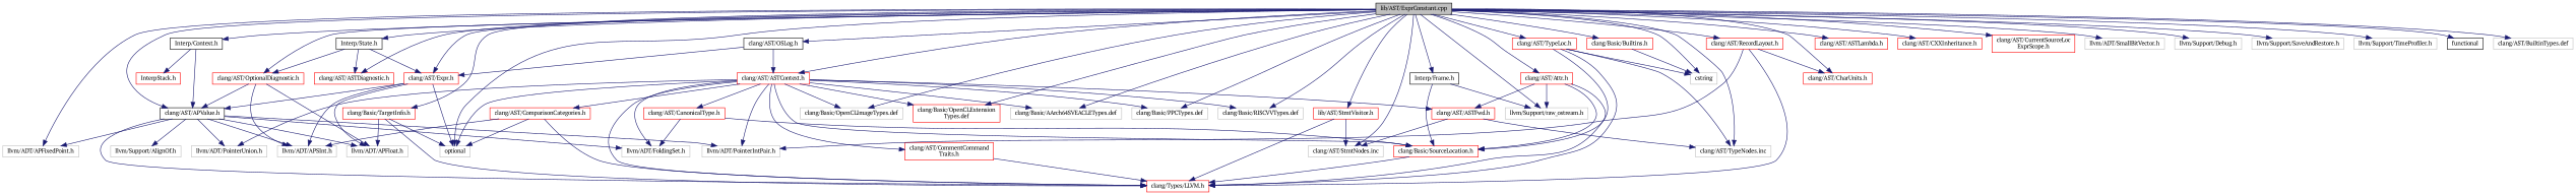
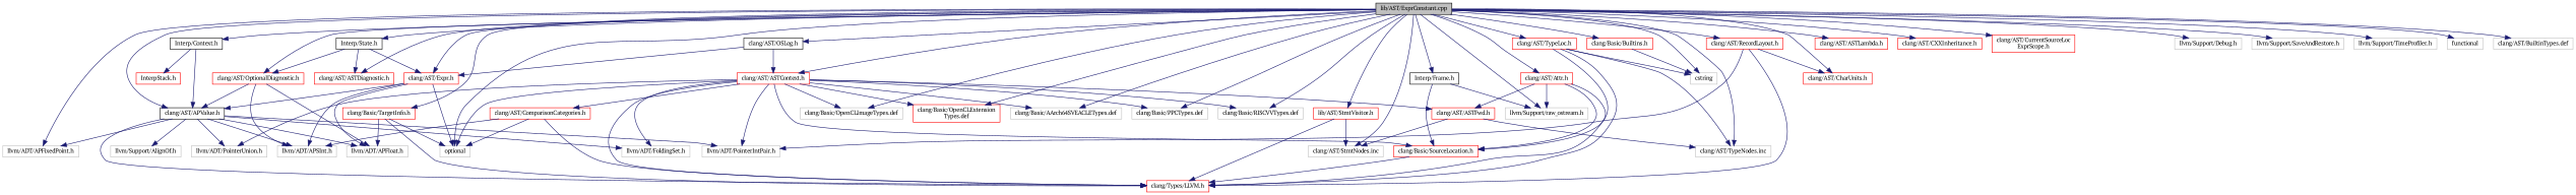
  digraph {
    fontname="PT Serif"
    node [color=grey75 fontname="PT Serif" fontsize=10 shape=record]
    edge [color=midnightblue fontname="PT Serif" fontsize=10 labelfontname=Helvetica labelfontsize=10 style=solid]
    n1 [color=black fillcolor=grey75 fontcolor=black height=0.2 label="lib/AST/ExprConstant.cpp" style=filled width=0.4]
    n2 [color=black height=0.2 label="Interp/Context.h" width=0.4]
    n3 [color=black height=0.2 label="clang/AST/APValue.h" width=0.4]
    n4 [height=0.2 label="llvm/ADT/APFixedPoint.h" width=0.4]
    n5 [color=black height=0.2 label="Interp/Frame.h" width=0.4]
    n6 [height=0.2 label="llvm/Support/raw_ostream.h" width=0.4]
    n7 [color=black height=0.2 label="Interp/State.h" width=0.4]
    n8 [color=red height=0.2 label="clang/AST/ASTDiagnostic.h" width=0.4]
    n9 [color=red height=0.2 label="clang/AST/Expr.h" width=0.4]
    n10 [height=0.2 label=optional width=0.4]
    n11 [color=red height=0.2 label="clang/AST/OptionalDiagnostic.h" width=0.4]
    n12 [color=red height=0.2 label="clang/AST/ASTContext.h" width=0.4]
    n13 [height=0.2 label="clang/AST/StmtNodes.inc" width=0.4]
    n14 [height=0.2 label="clang/AST/TypeNodes.inc" width=0.4]
    n15 [height=0.2 label="clang/Basic/OpenCLImageTypes.def" width=0.4]
    n16 [color=red height=0.2 label="clang/Basic/OpenCLExtension\lTypes.def" width=0.4]
    n17 [height=0.2 label="clang/Basic/AArch64SVEACLETypes.def" width=0.4]
    n18 [height=0.2 label="clang/Basic/PPCTypes.def" width=0.4]
    n19 [height=0.2 label="clang/Basic/RISCVVTypes.def" width=0.4]
    n20 [color=red height=0.2 label="clang/AST/ASTLambda.h" width=0.4]
    n21 [color=red height=0.2 label="clang/AST/Attr.h" width=0.4]
    n22 [color=red height=0.2 label="clang/AST/CXXInheritance.h" width=0.4]
    n23 [color=red height=0.2 label="clang/AST/CharUnits.h" width=0.4]
    n24 [color=red height=0.2 label="clang/AST/CurrentSourceLoc\lExprScope.h" width=0.4]
    n25 [color=black height=0.2 label="clang/AST/OSLog.h" width=0.4]
    n26 [color=red height=0.2 label="clang/AST/RecordLayout.h" width=0.4]
    n27 [color=red height=0.2 label="lib/AST/StmtVisitor.h" width=0.4]
    n28 [color=red height=0.2 label="clang/AST/TypeLoc.h" width=0.4]
    n29 [height=0.2 label=cstring width=0.4]
    n30 [color=red height=0.2 label="clang/Basic/Builtins.h" width=0.4]
    n31 [color=red height=0.2 label="clang/Basic/TargetInfo.h" width=0.4]
-   n32 [height=0.2 label="llvm/ADT/SmallBitVector.h" width=0.4]
    n33 [height=0.2 label="llvm/Support/Debug.h" width=0.4]
    n34 [height=0.2 label="llvm/Support/SaveAndRestore.h" width=0.4]
    n35 [height=0.2 label="llvm/Support/TimeProfiler.h" width=0.4]
-   n36 [color=black height=0.2 label=functional width=0.4]
+   n36 [height=0.2 label=functional width=0.4]
    n37 [height=0.2 label="clang/AST/BuiltinTypes.def" width=0.4]
    n38 [color=red height=0.2 label="InterpStack.h" width=0.4]
    n39 [color=red height=0.2 label="clang/Types/LLVM.h" width=0.4]
    n40 [height=0.2 label="llvm/ADT/APFloat.h" width=0.4]
    n41 [height=0.2 label="llvm/ADT/APSInt.h" width=0.4]
    n42 [height=0.2 label="llvm/ADT/FoldingSet.h" width=0.4]
    n43 [height=0.2 label="llvm/ADT/PointerIntPair.h" width=0.4]
    n44 [height=0.2 label="llvm/ADT/PointerUnion.h" width=0.4]
    n45 [height=0.2 label="llvm/Support/AlignOf.h" width=0.4]
    n46 [color=red height=0.2 label="clang/Basic/SourceLocation.h" width=0.4]
    n47 [color=red height=0.2 label="clang/AST/ASTFwd.h" width=0.4]
-   n48 [color=red height=0.2 label="clang/AST/CanonicalType.h" width=0.4]
-   n49 [color=red height=0.2 label="clang/AST/CommentCommand\lTraits.h" width=0.4]
    n50 [color=red height=0.2 label="clang/AST/ComparisonCategories.h" width=0.4]
    n1 -> n2
    n1 -> n3
    n1 -> n4
    n1 -> n5
    n1 -> n6
    n1 -> n7
    n1 -> n8
    n1 -> n9
    n1 -> n10
    n1 -> n11
    n1 -> n12
    n1 -> n13
    n1 -> n14
    n1 -> n15
    n1 -> n16
    n1 -> n17
    n1 -> n18
    n1 -> n19
    n1 -> n20
    n1 -> n21
    n1 -> n22
    n1 -> n23
    n1 -> n24
    n1 -> n25
    n1 -> n26
    n1 -> n27
    n1 -> n28
    n1 -> n29
    n1 -> n30
    n1 -> n31
-   n1 -> n32
    n1 -> n33
    n1 -> n34
    n1 -> n35
    n1 -> n36
    n1 -> n37
    n2 -> n3
    n2 -> n38
    n3 -> n4
    n3 -> n39
    n3 -> n40
    n3 -> n41
    n3 -> n42
    n3 -> n43
    n3 -> n44
    n3 -> n45
    n5 -> n6
    n5 -> n46
    n7 -> n8
    n7 -> n9
    n7 -> n11
    n9 -> n3
    n9 -> n10
    n9 -> n40
    n9 -> n41
    n11 -> n3
    n11 -> n40
    n11 -> n41
    n12 -> n10
    n12 -> n15
    n12 -> n16
    n12 -> n17
    n12 -> n18
    n12 -> n19
    n12 -> n39
    n12 -> n42
    n12 -> n43
    n12 -> n44
    n12 -> n46
    n12 -> n47
-   n12 -> n48
-   n12 -> n49
    n12 -> n50
    n21 -> n6
    n21 -> n39
    n21 -> n46
    n21 -> n47
    n25 -> n9
    n25 -> n12
    n26 -> n23
    n26 -> n39
    n26 -> n43
    n27 -> n13
    n27 -> n39
    n28 -> n14
    n28 -> n29
    n28 -> n39
    n28 -> n46
    n30 -> n29
    n31 -> n10
    n31 -> n39
    n31 -> n40
    n46 -> n39
    n47 -> n13
    n47 -> n14
-   n48 -> n42
-   n48 -> n46
-   n49 -> n39
    n50 -> n10
    n50 -> n39
    n50 -> n41
  }
